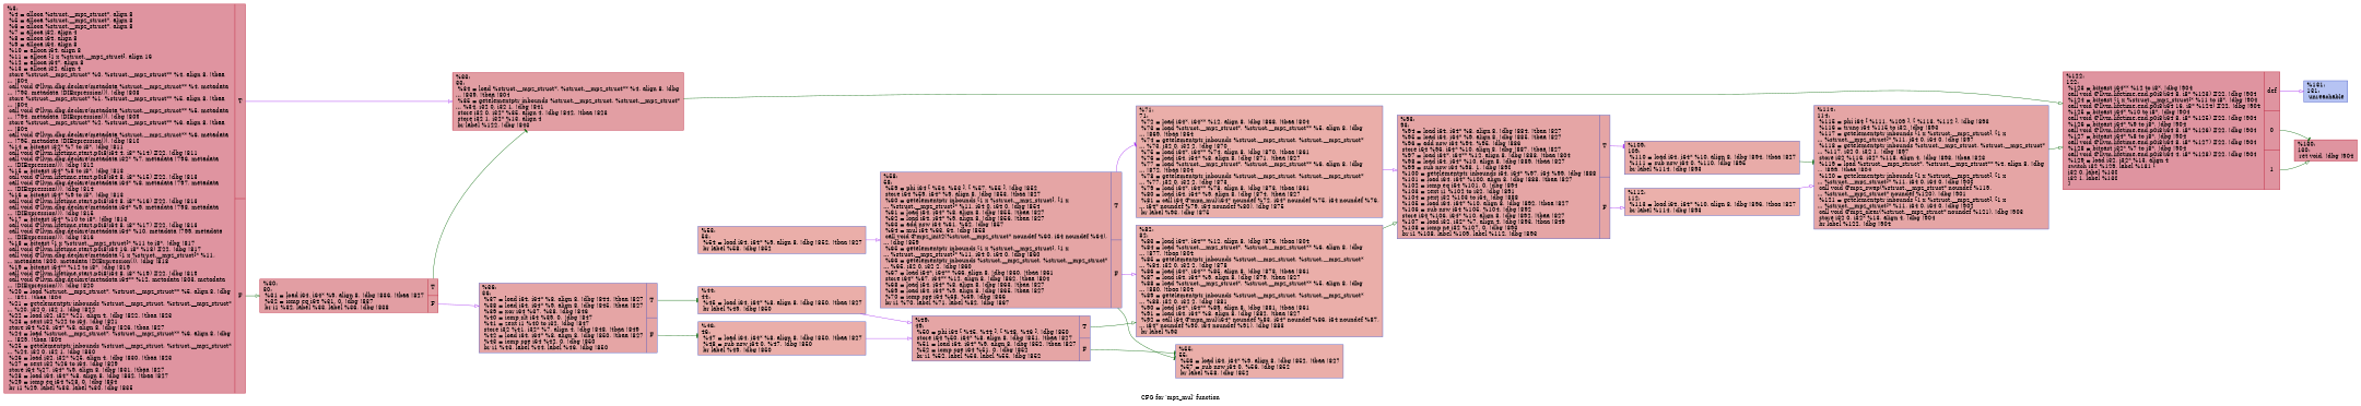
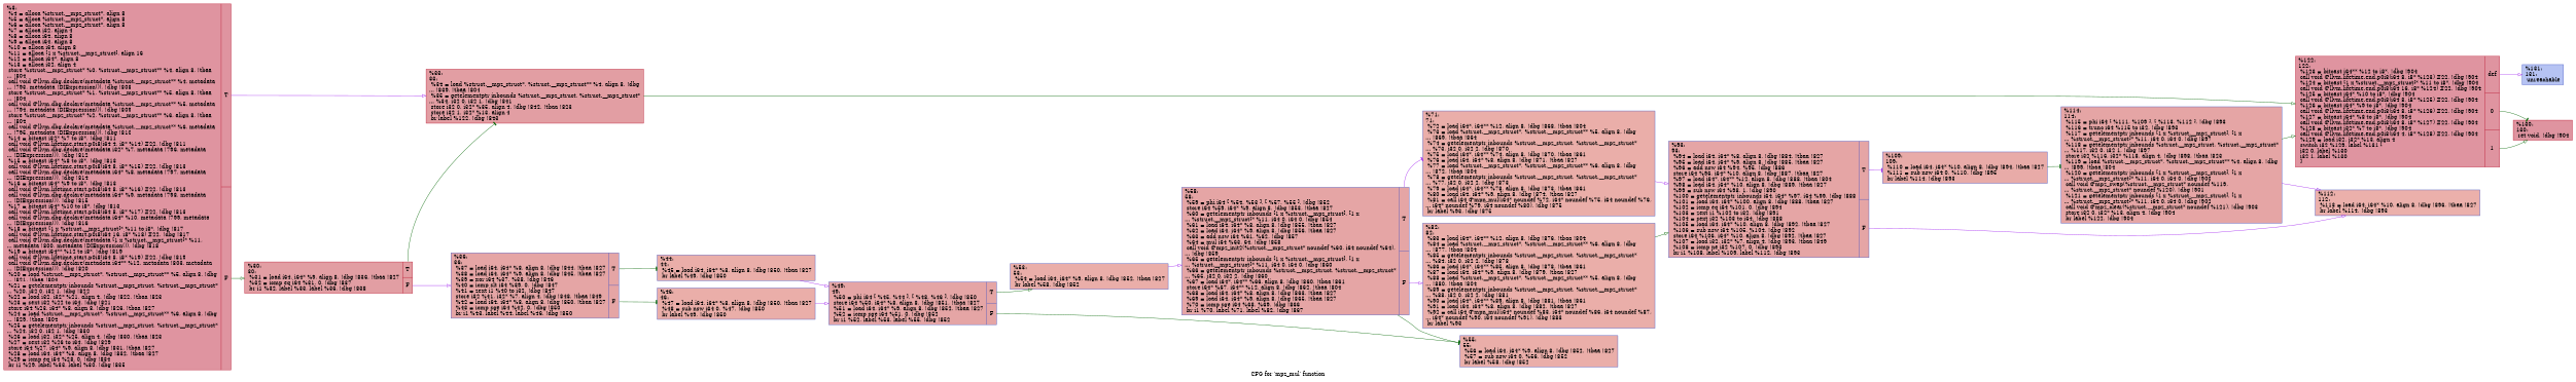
  digraph {
    label="CFG for 'mpz_mul' function"
    rankdir=LR
    node [color="#3d50c3ff" fillcolor="#d0473d70" shape=record style=filled]
    edge [arrowhead=onormal color=darkgreen]
    n1 [color="#b70d28ff" fillcolor="#b70d2870" label="{%3:\l  %4 = alloca %struct.__mpz_struct*, align 8\l  %5 = alloca %struct.__mpz_struct*, align 8\l  %6 = alloca %struct.__mpz_struct*, align 8\l  %7 = alloca i32, align 4\l  %8 = alloca i64, align 8\l  %9 = alloca i64, align 8\l  %10 = alloca i64, align 8\l  %11 = alloca [1 x %struct.__mpz_struct], align 16\l  %12 = alloca i64*, align 8\l  %13 = alloca i32, align 4\l  store %struct.__mpz_struct* %0, %struct.__mpz_struct** %4, align 8, !tbaa\l... !804\l  call void @llvm.dbg.declare(metadata %struct.__mpz_struct** %4, metadata\l... !793, metadata !DIExpression()), !dbg !808\l  store %struct.__mpz_struct* %1, %struct.__mpz_struct** %5, align 8, !tbaa\l... !804\l  call void @llvm.dbg.declare(metadata %struct.__mpz_struct** %5, metadata\l... !794, metadata !DIExpression()), !dbg !809\l  store %struct.__mpz_struct* %2, %struct.__mpz_struct** %6, align 8, !tbaa\l... !804\l  call void @llvm.dbg.declare(metadata %struct.__mpz_struct** %6, metadata\l... !795, metadata !DIExpression()), !dbg !810\l  %14 = bitcast i32* %7 to i8*, !dbg !811\l  call void @llvm.lifetime.start.p0i8(i64 4, i8* %14) #22, !dbg !811\l  call void @llvm.dbg.declare(metadata i32* %7, metadata !796, metadata\l... !DIExpression()), !dbg !812\l  %15 = bitcast i64* %8 to i8*, !dbg !813\l  call void @llvm.lifetime.start.p0i8(i64 8, i8* %15) #22, !dbg !813\l  call void @llvm.dbg.declare(metadata i64* %8, metadata !797, metadata\l... !DIExpression()), !dbg !814\l  %16 = bitcast i64* %9 to i8*, !dbg !813\l  call void @llvm.lifetime.start.p0i8(i64 8, i8* %16) #22, !dbg !813\l  call void @llvm.dbg.declare(metadata i64* %9, metadata !798, metadata\l... !DIExpression()), !dbg !815\l  %17 = bitcast i64* %10 to i8*, !dbg !813\l  call void @llvm.lifetime.start.p0i8(i64 8, i8* %17) #22, !dbg !813\l  call void @llvm.dbg.declare(metadata i64* %10, metadata !799, metadata\l... !DIExpression()), !dbg !816\l  %18 = bitcast [1 x %struct.__mpz_struct]* %11 to i8*, !dbg !817\l  call void @llvm.lifetime.start.p0i8(i64 16, i8* %18) #22, !dbg !817\l  call void @llvm.dbg.declare(metadata [1 x %struct.__mpz_struct]* %11,\l... metadata !800, metadata !DIExpression()), !dbg !818\l  %19 = bitcast i64** %12 to i8*, !dbg !819\l  call void @llvm.lifetime.start.p0i8(i64 8, i8* %19) #22, !dbg !819\l  call void @llvm.dbg.declare(metadata i64** %12, metadata !803, metadata\l... !DIExpression()), !dbg !820\l  %20 = load %struct.__mpz_struct*, %struct.__mpz_struct** %5, align 8, !dbg\l... !821, !tbaa !804\l  %21 = getelementptr inbounds %struct.__mpz_struct, %struct.__mpz_struct*\l... %20, i32 0, i32 1, !dbg !822\l  %22 = load i32, i32* %21, align 4, !dbg !822, !tbaa !823\l  %23 = sext i32 %22 to i64, !dbg !821\l  store i64 %23, i64* %8, align 8, !dbg !826, !tbaa !827\l  %24 = load %struct.__mpz_struct*, %struct.__mpz_struct** %6, align 8, !dbg\l... !829, !tbaa !804\l  %25 = getelementptr inbounds %struct.__mpz_struct, %struct.__mpz_struct*\l... %24, i32 0, i32 1, !dbg !830\l  %26 = load i32, i32* %25, align 4, !dbg !830, !tbaa !823\l  %27 = sext i32 %26 to i64, !dbg !829\l  store i64 %27, i64* %9, align 8, !dbg !831, !tbaa !827\l  %28 = load i64, i64* %8, align 8, !dbg !832, !tbaa !827\l  %29 = icmp eq i64 %28, 0, !dbg !834\l  br i1 %29, label %33, label %30, !dbg !835\l|{<s0>T|<s1>F}}"]
    n2 [color="#b70d28ff" fillcolor="#be242e70" label="{%33:\l33:                                               \l  %34 = load %struct.__mpz_struct*, %struct.__mpz_struct** %4, align 8, !dbg\l... !839, !tbaa !804\l  %35 = getelementptr inbounds %struct.__mpz_struct, %struct.__mpz_struct*\l... %34, i32 0, i32 1, !dbg !841\l  store i32 0, i32* %35, align 4, !dbg !842, !tbaa !823\l  store i32 1, i32* %13, align 4\l  br label %122, !dbg !843\l}"]
    n3 [color="#b70d28ff" fillcolor="#be242e70" label="{%30:\l30:                                               \l  %31 = load i64, i64* %9, align 8, !dbg !836, !tbaa !827\l  %32 = icmp eq i64 %31, 0, !dbg !837\l  br i1 %32, label %33, label %36, !dbg !838\l|{<s0>T|<s1>F}}"]
    n4 [color="#b70d28ff" fillcolor="#b70d2870" label="{%122:\l122:                                              \l  %123 = bitcast i64** %12 to i8*, !dbg !904\l  call void @llvm.lifetime.end.p0i8(i64 8, i8* %123) #22, !dbg !904\l  %124 = bitcast [1 x %struct.__mpz_struct]* %11 to i8*, !dbg !904\l  call void @llvm.lifetime.end.p0i8(i64 16, i8* %124) #22, !dbg !904\l  %125 = bitcast i64* %10 to i8*, !dbg !904\l  call void @llvm.lifetime.end.p0i8(i64 8, i8* %125) #22, !dbg !904\l  %126 = bitcast i64* %9 to i8*, !dbg !904\l  call void @llvm.lifetime.end.p0i8(i64 8, i8* %126) #22, !dbg !904\l  %127 = bitcast i64* %8 to i8*, !dbg !904\l  call void @llvm.lifetime.end.p0i8(i64 8, i8* %127) #22, !dbg !904\l  %128 = bitcast i32* %7 to i8*, !dbg !904\l  call void @llvm.lifetime.end.p0i8(i64 4, i8* %128) #22, !dbg !904\l  %129 = load i32, i32* %13, align 4\l  switch i32 %129, label %131 [\l    i32 0, label %130\l    i32 1, label %130\l  ]\l|{<s0>def|<s1>0|<s2>1}}"]
    n5 [fillcolor="#c5333470" label="{%36:\l36:                                               \l  %37 = load i64, i64* %8, align 8, !dbg !844, !tbaa !827\l  %38 = load i64, i64* %9, align 8, !dbg !845, !tbaa !827\l  %39 = xor i64 %37, %38, !dbg !846\l  %40 = icmp slt i64 %39, 0, !dbg !847\l  %41 = zext i1 %40 to i32, !dbg !847\l  store i32 %41, i32* %7, align 4, !dbg !848, !tbaa !849\l  %42 = load i64, i64* %8, align 8, !dbg !850, !tbaa !827\l  %43 = icmp sge i64 %42, 0, !dbg !850\l  br i1 %43, label %44, label %46, !dbg !850\l|{<s0>T|<s1>F}}"]
    n6 [fillcolor="#5977e370" label="{%131:\l131:                                              \l  unreachable\l}"]
    n7 [color="#b70d28ff" fillcolor="#b70d2870" label="{%130:\l130:                                              \l  ret void, !dbg !904\l}"]
    n8 [label="{%44:\l44:                                               \l  %45 = load i64, i64* %8, align 8, !dbg !850, !tbaa !827\l  br label %49, !dbg !850\l}"]
    n9 [label="{%46:\l46:                                               \l  %47 = load i64, i64* %8, align 8, !dbg !850, !tbaa !827\l  %48 = sub nsw i64 0, %47, !dbg !850\l  br label %49, !dbg !850\l}"]
    n10 [fillcolor="#c5333470" label="{%49:\l49:                                               \l  %50 = phi i64 [ %45, %44 ], [ %48, %46 ], !dbg !850\l  store i64 %50, i64* %8, align 8, !dbg !851, !tbaa !827\l  %51 = load i64, i64* %9, align 8, !dbg !852, !tbaa !827\l  %52 = icmp sge i64 %51, 0, !dbg !852\l  br i1 %52, label %53, label %55, !dbg !852\l|{<s0>T|<s1>F}}"]
    n11 [label="{%53:\l53:                                               \l  %54 = load i64, i64* %9, align 8, !dbg !852, !tbaa !827\l  br label %58, !dbg !852\l}"]
    n12 [label="{%55:\l55:                                               \l  %56 = load i64, i64* %9, align 8, !dbg !852, !tbaa !827\l  %57 = sub nsw i64 0, %56, !dbg !852\l  br label %58, !dbg !852\l}"]
    n13 [fillcolor="#c5333470" label="{%58:\l58:                                               \l  %59 = phi i64 [ %54, %53 ], [ %57, %55 ], !dbg !852\l  store i64 %59, i64* %9, align 8, !dbg !853, !tbaa !827\l  %60 = getelementptr inbounds [1 x %struct.__mpz_struct], [1 x\l... %struct.__mpz_struct]* %11, i64 0, i64 0, !dbg !854\l  %61 = load i64, i64* %8, align 8, !dbg !855, !tbaa !827\l  %62 = load i64, i64* %9, align 8, !dbg !856, !tbaa !827\l  %63 = add nsw i64 %61, %62, !dbg !857\l  %64 = mul i64 %63, 64, !dbg !858\l  call void @mpz_init2(%struct.__mpz_struct* noundef %60, i64 noundef %64),\l... !dbg !859\l  %65 = getelementptr inbounds [1 x %struct.__mpz_struct], [1 x\l... %struct.__mpz_struct]* %11, i64 0, i64 0, !dbg !860\l  %66 = getelementptr inbounds %struct.__mpz_struct, %struct.__mpz_struct*\l... %65, i32 0, i32 2, !dbg !860\l  %67 = load i64*, i64** %66, align 8, !dbg !860, !tbaa !861\l  store i64* %67, i64** %12, align 8, !dbg !862, !tbaa !804\l  %68 = load i64, i64* %8, align 8, !dbg !863, !tbaa !827\l  %69 = load i64, i64* %9, align 8, !dbg !865, !tbaa !827\l  %70 = icmp sge i64 %68, %69, !dbg !866\l  br i1 %70, label %71, label %82, !dbg !867\l|{<s0>T|<s1>F}}"]
    n14 [label="{%71:\l71:                                               \l  %72 = load i64*, i64** %12, align 8, !dbg !868, !tbaa !804\l  %73 = load %struct.__mpz_struct*, %struct.__mpz_struct** %5, align 8, !dbg\l... !869, !tbaa !864\l  %74 = getelementptr inbounds %struct.__mpz_struct, %struct.__mpz_struct*\l... %73, i32 0, i32 2, !dbg !870\l  %75 = load i64*, i64** %74, align 8, !dbg !870, !tbaa !861\l  %76 = load i64, i64* %8, align 8, !dbg !871, !tbaa !827\l  %77 = load %struct.__mpz_struct*, %struct.__mpz_struct** %6, align 8, !dbg\l... !872, !tbaa !804\l  %78 = getelementptr inbounds %struct.__mpz_struct, %struct.__mpz_struct*\l... %77, i32 0, i32 2, !dbg !873\l  %79 = load i64*, i64** %78, align 8, !dbg !873, !tbaa !861\l  %80 = load i64, i64* %9, align 8, !dbg !874, !tbaa !827\l  %81 = call i64 @mpn_mul(i64* noundef %72, i64* noundef %75, i64 noundef %76,\l... i64* noundef %79, i64 noundef %80), !dbg !875\l  br label %93, !dbg !875\l}"]
    n15 [label="{%82:\l82:                                               \l  %83 = load i64*, i64** %12, align 8, !dbg !876, !tbaa !804\l  %84 = load %struct.__mpz_struct*, %struct.__mpz_struct** %6, align 8, !dbg\l... !877, !tbaa !804\l  %85 = getelementptr inbounds %struct.__mpz_struct, %struct.__mpz_struct*\l... %84, i32 0, i32 2, !dbg !878\l  %86 = load i64*, i64** %85, align 8, !dbg !878, !tbaa !861\l  %87 = load i64, i64* %9, align 8, !dbg !879, !tbaa !827\l  %88 = load %struct.__mpz_struct*, %struct.__mpz_struct** %5, align 8, !dbg\l... !880, !tbaa !804\l  %89 = getelementptr inbounds %struct.__mpz_struct, %struct.__mpz_struct*\l... %88, i32 0, i32 2, !dbg !881\l  %90 = load i64*, i64** %89, align 8, !dbg !881, !tbaa !861\l  %91 = load i64, i64* %8, align 8, !dbg !882, !tbaa !827\l  %92 = call i64 @mpn_mul(i64* noundef %83, i64* noundef %86, i64 noundef %87,\l... i64* noundef %90, i64 noundef %91), !dbg !883\l  br label %93\l}"]
    n16 [fillcolor="#c5333470" label="{%93:\l93:                                               \l  %94 = load i64, i64* %8, align 8, !dbg !884, !tbaa !827\l  %95 = load i64, i64* %9, align 8, !dbg !885, !tbaa !827\l  %96 = add nsw i64 %94, %95, !dbg !886\l  store i64 %96, i64* %10, align 8, !dbg !887, !tbaa !827\l  %97 = load i64*, i64** %12, align 8, !dbg !888, !tbaa !804\l  %98 = load i64, i64* %10, align 8, !dbg !889, !tbaa !827\l  %99 = sub nsw i64 %98, 1, !dbg !890\l  %100 = getelementptr inbounds i64, i64* %97, i64 %99, !dbg !888\l  %101 = load i64, i64* %100, align 8, !dbg !888, !tbaa !827\l  %102 = icmp eq i64 %101, 0, !dbg !894\l  %103 = zext i1 %102 to i32, !dbg !891\l  %104 = sext i32 %103 to i64, !dbg !888\l  %105 = load i64, i64* %10, align 8, !dbg !892, !tbaa !827\l  %106 = sub nsw i64 %105, %104, !dbg !892\l  store i64 %106, i64* %10, align 8, !dbg !892, !tbaa !827\l  %107 = load i32, i32* %7, align 4, !dbg !893, !tbaa !849\l  %108 = icmp ne i32 %107, 0, !dbg !893\l  br i1 %108, label %109, label %112, !dbg !893\l|{<s0>T|<s1>F}}"]
    n17 [fillcolor="#cc403a70" label="{%109:\l109:                                              \l  %110 = load i64, i64* %10, align 8, !dbg !894, !tbaa !827\l  %111 = sub nsw i64 0, %110, !dbg !895\l  br label %114, !dbg !893\l}"]
    n18 [fillcolor="#d24b4070" label="{%112:\l112:                                              \l  %113 = load i64, i64* %10, align 8, !dbg !896, !tbaa !827\l  br label %114, !dbg !893\l}"]
    n19 [fillcolor="#c5333470" label="{%114:\l114:                                              \l  %115 = phi i64 [ %111, %109 ], [ %113, %112 ], !dbg !893\l  %116 = trunc i64 %115 to i32, !dbg !893\l  %117 = getelementptr inbounds [1 x %struct.__mpz_struct], [1 x\l... %struct.__mpz_struct]* %11, i64 0, i64 0, !dbg !897\l  %118 = getelementptr inbounds %struct.__mpz_struct, %struct.__mpz_struct*\l... %117, i32 0, i32 1, !dbg !897\l  store i32 %116, i32* %118, align 4, !dbg !898, !tbaa !823\l  %119 = load %struct.__mpz_struct*, %struct.__mpz_struct** %4, align 8, !dbg\l... !899, !tbaa !804\l  %120 = getelementptr inbounds [1 x %struct.__mpz_struct], [1 x\l... %struct.__mpz_struct]* %11, i64 0, i64 0, !dbg !900\l  call void @mpz_swap(%struct.__mpz_struct* noundef %119,\l... %struct.__mpz_struct* noundef %120), !dbg !901\l  %121 = getelementptr inbounds [1 x %struct.__mpz_struct], [1 x\l... %struct.__mpz_struct]* %11, i64 0, i64 0, !dbg !902\l  call void @mpz_clear(%struct.__mpz_struct* noundef %121), !dbg !903\l  store i32 0, i32* %13, align 4, !dbg !904\l  br label %122, !dbg !904\l}"]
    n1 -> n2 [color=purple tailport=s0]
    n1 -> n3 [tailport=s1]
    n2 -> n4
    n3 -> n2 [arrowhead=tee tailport=s0]
    n3 -> n5 [color=purple tailport=s1]
    n4 -> n6 [color=purple tailport=s0]
    n4 -> n7 [arrowhead=tee tailport=s1]
    n4 -> n7 [tailport=s2]
    n5 -> n8 [arrowhead=tee tailport=s0]
    n5 -> n9 [arrowhead=tee tailport=s1]
    n8 -> n10 [color=purple]
    n9 -> n10 [color=purple]
-   n10 -> n15 [tailport=s0]
+   n10 -> n11 [tailport=s0]
    n10 -> n12 [arrowhead=tee tailport=s1]
    n11 -> n13 [color=purple]
    n13 -> n12 [arrowhead=tee]
    n13 -> n14 [arrowhead=tee color=purple tailport=s0]
    n13 -> n15 [color=purple tailport=s1]
    n14 -> n16 [color=purple]
    n15 -> n16
    n16 -> n17 [arrowhead=tee color=purple tailport=s0]
    n16 -> n18 [color=purple tailport=s1]
    n17 -> n19 [arrowhead=tee]
-   n18 -> n19 [color=purple]
+   n19 -> n18 [color=purple]
    n19 -> n4
  }
